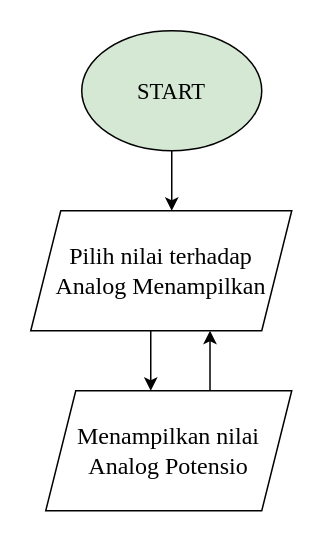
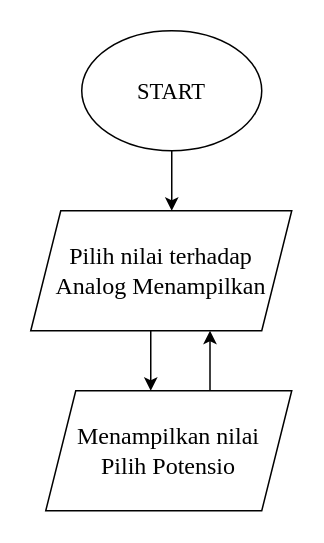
  <mxCell id="0" />
  <mxCell id="1" parent="0" />
- <mxCell id="2" value="&lt;font style=&quot;font-size: 15px;&quot; face=&quot;Comic Sans MS&quot;&gt;START&lt;/font&gt;" style="ellipse;whiteSpace=wrap;html=1;fillColor=#d5e8d4;" vertex="1" parent="1"><mxGeometry x="54" y="20" width="120" height="80" as="geometry" /></mxCell>
+ <mxCell id="2" value="&lt;font style=&quot;font-size: 15px;&quot; face=&quot;Comic Sans MS&quot;&gt;START&lt;/font&gt;" style="ellipse;whiteSpace=wrap;html=1;" vertex="1" parent="1"><mxGeometry x="54" y="20" width="120" height="80" as="geometry" /></mxCell>
  <mxCell id="3" value="" style="endArrow=classic;html=1;rounded=0;" edge="1" parent="1"><mxGeometry width="50" height="50" relative="1" as="geometry"><mxPoint x="114" y="100" as="sourcePoint" /><mxPoint x="114" y="140" as="targetPoint" /></mxGeometry></mxCell>
  <mxCell id="4" value="&lt;font size=&quot;3&quot; face=&quot;Comic Sans MS&quot;&gt;Pilih nilai terhadap&lt;/font&gt;&lt;div&gt;&lt;font size=&quot;3&quot; face=&quot;Comic Sans MS&quot;&gt;Analog Menampilkan&lt;/font&gt;&lt;/div&gt;" style="shape=parallelogram;perimeter=parallelogramPerimeter;whiteSpace=wrap;html=1;fixedSize=1;" vertex="1" parent="1"><mxGeometry x="20" y="140" width="174" height="80" as="geometry" /></mxCell>
  <mxCell id="5" value="" style="endArrow=classic;html=1;rounded=0;" edge="1" parent="1"><mxGeometry width="50" height="50" relative="1" as="geometry"><mxPoint x="100" y="220" as="sourcePoint" /><mxPoint x="100" y="260" as="targetPoint" /></mxGeometry></mxCell>
  <mxCell id="6" value="" style="endArrow=classic;html=1;rounded=0;exitX=0.75;exitY=0;exitDx=0;exitDy=0;entryX=0.75;entryY=1;entryDx=0;entryDy=0;" edge="1" parent="1"><mxGeometry width="50" height="50" relative="1" as="geometry"><mxPoint x="139.5" y="260" as="sourcePoint" /><mxPoint x="139.5" y="220" as="targetPoint" /></mxGeometry></mxCell>
- <mxCell id="7" value="&lt;font size=&quot;3&quot; face=&quot;Comic Sans MS&quot;&gt;Menampilkan nilai&lt;/font&gt;&lt;div&gt;&lt;font size=&quot;3&quot; face=&quot;Comic Sans MS&quot;&gt;Analog Potensio&lt;/font&gt;&lt;/div&gt;" style="shape=parallelogram;perimeter=parallelogramPerimeter;whiteSpace=wrap;html=1;fixedSize=1;" vertex="1" parent="1"><mxGeometry x="30" y="260" width="164" height="80" as="geometry" /></mxCell>
+ <mxCell id="7" value="&lt;font size=&quot;3&quot; face=&quot;Comic Sans MS&quot;&gt;Menampilkan nilai&lt;/font&gt;&lt;div&gt;&lt;font size=&quot;3&quot; face=&quot;Comic Sans MS&quot;&gt;Pilih Potensio&lt;/font&gt;&lt;/div&gt;" style="shape=parallelogram;perimeter=parallelogramPerimeter;whiteSpace=wrap;html=1;fixedSize=1;" vertex="1" parent="1"><mxGeometry x="30" y="260" width="164" height="80" as="geometry" /></mxCell>
